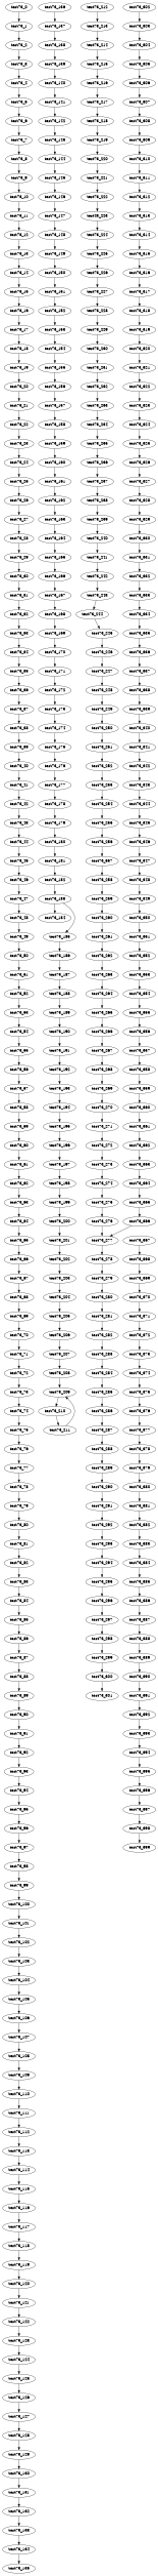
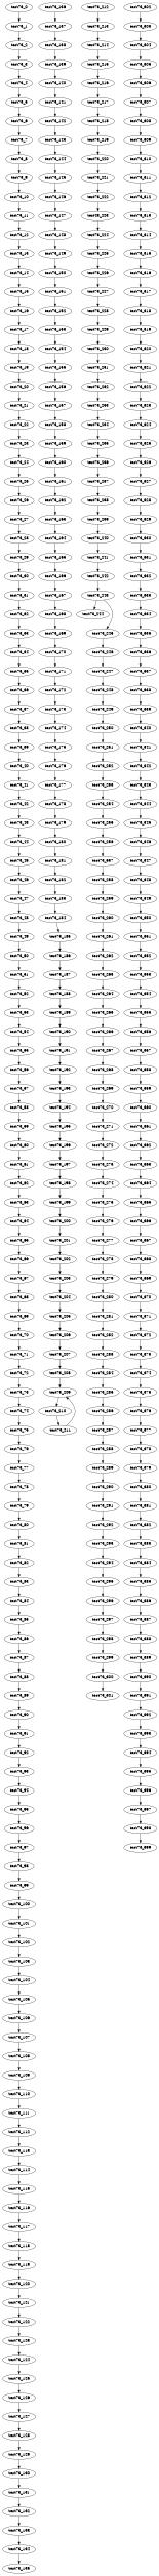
  digraph {
    test73_0
    test73_1
    test73_2
    test73_3
    test73_4
    test73_5
    test73_6
    test73_7
    test73_8
    test73_9
    test73_10
    test73_11
    test73_12
    test73_13
    test73_14
    test73_15
    test73_16
    test73_17
    test73_18
    test73_19
    test73_20
    test73_21
    test73_22
    test73_23
    test73_24
    test73_25
    test73_26
    test73_27
    test73_28
    test73_29
    test73_30
    test73_31
    test73_32
    test73_33
    test73_34
    test73_35
    test73_36
    test73_37
    test73_38
    test73_39
    test73_40
    test73_41
    test73_42
    test73_43
    test73_44
    test73_45
    test73_46
    test73_47
    test73_48
    test73_49
    test73_50
    test73_51
    test73_52
    test73_53
    test73_54
    test73_55
    test73_56
    test73_57
    test73_58
    test73_59
    test73_60
    test73_61
    test73_62
    test73_63
    test73_64
    test73_65
    test73_66
    test73_67
    test73_68
    test73_69
    test73_70
    test73_71
    test73_72
    test73_73
    test73_74
    test73_75
    test73_76
    test73_77
    test73_78
    test73_79
    test73_80
    test73_81
    test73_82
    test73_83
    test73_84
    test73_85
    test73_86
    test73_87
    test73_88
    test73_89
    test73_90
    test73_91
    test73_92
    test73_93
    test73_94
    test73_95
    test73_96
    test73_97
    test73_98
    test73_99
    test73_100
    test73_101
    test73_102
    test73_103
    test73_104
    test73_105
    test73_106
    test73_107
    test73_108
    test73_109
    test73_110
    test73_111
    test73_112
    test73_113
    test73_114
    test73_115
    test73_116
    test73_117
    test73_118
    test73_119
    test73_120
    test73_121
    test73_122
    test73_123
    test73_124
    test73_125
    test73_126
    test73_127
    test73_128
    test73_129
    test73_130
    test73_131
    test73_132
    test73_133
    test73_134
    test73_135
    test73_136
    test73_137
    test73_138
    test73_139
    test73_140
    test73_141
    test73_142
    test73_143
    test73_144
    test73_145
    test73_146
    test73_147
    test73_148
    test73_149
    test73_150
    test73_151
    test73_152
    test73_153
    test73_154
    test73_155
    test73_156
    test73_157
    test73_158
    test73_159
    test73_160
    test73_161
    test73_162
    test73_163
    test73_164
    test73_165
    test73_166
    test73_167
    test73_168
    test73_169
    test73_170
    test73_171
    test73_172
    test73_173
    test73_174
    test73_175
    test73_176
    test73_177
    test73_178
    test73_179
    test73_180
    test73_181
    test73_182
    test73_183
    test73_184
    test73_185
    test73_186
    test73_187
    test73_188
    test73_189
    test73_190
    test73_191
    test73_192
    test73_193
    test73_194
    test73_195
    test73_196
    test73_197
    test73_198
    test73_199
    test73_200
    test73_201
    test73_202
    test73_203
    test73_204
    test73_205
    test73_206
    test73_207
    test73_208
    test73_209
    test73_210
    test73_211
    test73_212
    test73_213
    test73_214
    test73_215
    test73_216
    test73_217
    test73_218
    test73_219
    test73_220
    test73_221
    test73_222
    n224 [label=test43_223]
    test73_224
    test73_225
    test73_226
    test73_227
    test73_228
    test73_229
    test73_230
    test73_231
    test73_232
    test73_233
    test73_234
    test73_235
    test73_236
    test73_237
    test73_238
    test73_239
    test73_240
    test73_241
    test73_242
    test73_243
    test73_244
    test73_245
    test73_246
    test73_247
    test73_248
    test73_249
    test73_250
    test73_251
    test73_252
    test73_253
    test73_254
    test73_255
    test73_256
    n258 [label=test73_557]
    test73_258
    test73_259
    test73_260
    test73_261
    test73_262
    test73_263
    test73_264
    test73_265
    test73_266
    test73_267
    test73_268
    test73_269
    test73_270
    test73_271
    test73_272
    test73_273
    test73_274
    test73_275
    test73_276
    test73_277
    test73_278
    test73_279
    test73_280
    test73_281
    test73_282
    test73_283
    test73_284
    test73_285
    test73_286
    test73_287
    test73_288
    test73_289
    test73_290
    test73_291
    test73_292
    test73_293
    test73_294
    test73_295
    test73_296
    test73_297
    test73_298
    test73_299
    test73_300
    test73_301
    test73_302
    test73_303
    test73_304
    test73_305
    test73_306
    test73_307
    test73_308
    test73_309
    test73_310
    test73_311
    test73_312
    test73_313
    test73_314
    test73_315
    test73_316
    test73_317
    test73_318
    test73_319
    test73_320
    test73_321
    test73_322
    test73_323
    test73_324
    test73_325
    test73_326
    test73_327
    test73_328
    test73_329
    test73_330
    test73_331
    test73_332
    test73_333
    test73_334
    test73_335
    test73_336
    test73_337
    test73_338
    test73_339
    test73_340
    test73_341
    test73_342
    test73_343
    test73_344
    test73_345
    test73_346
    test73_347
    test73_348
    test73_349
    test73_350
    test73_351
    test73_352
    test73_353
    test73_354
    test73_355
    test73_356
    test73_357
    test73_358
    test73_359
    test73_360
    test73_361
    test73_362
    test73_363
    test73_364
    test73_365
    test73_366
    test73_367
    test73_368
    test73_369
    test73_370
    test73_371
    test73_372
    test73_373
    test73_374
    test73_375
    test73_376
    test73_377
    test73_378
    test73_379
    test73_380
    test73_381
    test73_382
    test73_383
    test73_384
    test73_385
    test73_386
    test73_387
    test73_388
    test73_389
    test73_390
    test73_391
    test73_392
    test73_393
    test73_394
    test73_395
    test73_396
    test73_397
    test73_398
    test73_399
    test73_0 -> test73_1
    test73_1 -> test73_2
    test73_2 -> test73_3
    test73_3 -> test73_4
    test73_4 -> test73_5
    test73_5 -> test73_6
    test73_6 -> test73_7
    test73_7 -> test73_8
    test73_8 -> test73_9
    test73_9 -> test73_10
    test73_10 -> test73_11
    test73_11 -> test73_12
    test73_12 -> test73_13
    test73_13 -> test73_14
    test73_14 -> test73_15
    test73_15 -> test73_16
    test73_16 -> test73_17
    test73_17 -> test73_18
    test73_18 -> test73_19
    test73_19 -> test73_20
    test73_20 -> test73_21
    test73_21 -> test73_22
    test73_22 -> test73_23
    test73_23 -> test73_24
    test73_24 -> test73_25
    test73_25 -> test73_26
    test73_26 -> test73_27
    test73_27 -> test73_28
    test73_28 -> test73_29
    test73_29 -> test73_30
    test73_30 -> test73_31
    test73_31 -> test73_32
    test73_32 -> test73_33
    test73_33 -> test73_34
    test73_34 -> test73_35
    test73_35 -> test73_36
    test73_36 -> test73_37
    test73_37 -> test73_38
    test73_38 -> test73_39
    test73_39 -> test73_40
    test73_40 -> test73_41
    test73_41 -> test73_42
    test73_42 -> test73_43
    test73_43 -> test73_44
    test73_44 -> test73_45
    test73_45 -> test73_46
    test73_46 -> test73_47
    test73_47 -> test73_48
    test73_48 -> test73_49
    test73_49 -> test73_50
    test73_50 -> test73_51
    test73_51 -> test73_52
    test73_52 -> test73_53
    test73_53 -> test73_54
    test73_54 -> test73_55
    test73_55 -> test73_56
    test73_56 -> test73_57
    test73_57 -> test73_58
    test73_58 -> test73_59
    test73_59 -> test73_60
    test73_60 -> test73_61
    test73_61 -> test73_62
    test73_62 -> test73_63
    test73_63 -> test73_64
    test73_64 -> test73_65
    test73_65 -> test73_66
    test73_66 -> test73_67
    test73_67 -> test73_68
    test73_68 -> test73_69
    test73_69 -> test73_70
    test73_70 -> test73_71
    test73_71 -> test73_72
    test73_72 -> test73_73
    test73_73 -> test73_74
    test73_74 -> test73_75
    test73_75 -> test73_76
    test73_76 -> test73_77
    test73_77 -> test73_78
    test73_78 -> test73_79
    test73_79 -> test73_80
    test73_80 -> test73_81
    test73_81 -> test73_82
    test73_82 -> test73_83
    test73_83 -> test73_84
    test73_84 -> test73_85
    test73_85 -> test73_86
    test73_86 -> test73_87
    test73_87 -> test73_88
    test73_88 -> test73_89
    test73_89 -> test73_90
    test73_90 -> test73_91
    test73_91 -> test73_92
    test73_92 -> test73_93
    test73_93 -> test73_94
    test73_94 -> test73_95
    test73_95 -> test73_96
    test73_96 -> test73_97
    test73_97 -> test73_98
    test73_98 -> test73_99
    test73_99 -> test73_100
    test73_100 -> test73_101
    test73_101 -> test73_102
    test73_102 -> test73_103
    test73_103 -> test73_104
    test73_104 -> test73_105
    test73_105 -> test73_106
    test73_106 -> test73_107
    test73_107 -> test73_108
    test73_108 -> test73_109
    test73_109 -> test73_110
    test73_110 -> test73_111
    test73_111 -> test73_112
    test73_112 -> test73_113
    test73_113 -> test73_114
    test73_114 -> test73_115
    test73_115 -> test73_116
    test73_116 -> test73_117
    test73_117 -> test73_118
    test73_118 -> test73_119
    test73_119 -> test73_120
    test73_120 -> test73_121
    test73_121 -> test73_122
    test73_122 -> test73_123
    test73_123 -> test73_124
    test73_124 -> test73_125
    test73_125 -> test73_126
    test73_126 -> test73_127
    test73_127 -> test73_128
    test73_128 -> test73_129
    test73_129 -> test73_130
    test73_130 -> test73_131
    test73_131 -> test73_132
    test73_132 -> test73_133
    test73_133 -> test73_134
    test73_134 -> test73_135
    test73_136 -> test73_137
    test73_137 -> test73_138
    test73_138 -> test73_139
    test73_139 -> test73_140
    test73_140 -> test73_141
    test73_141 -> test73_142
    test73_142 -> test73_143
    test73_143 -> test73_144
    test73_144 -> test73_145
    test73_145 -> test73_146
    test73_146 -> test73_147
    test73_147 -> test73_148
    test73_148 -> test73_149
    test73_149 -> test73_150
    test73_150 -> test73_151
    test73_151 -> test73_152
    test73_152 -> test73_153
    test73_153 -> test73_154
    test73_154 -> test73_155
    test73_155 -> test73_156
    test73_156 -> test73_157
    test73_157 -> test73_158
    test73_158 -> test73_159
    test73_159 -> test73_160
    test73_160 -> test73_161
    test73_161 -> test73_162
    test73_162 -> test73_163
    test73_163 -> test73_164
    test73_164 -> test73_165
    test73_165 -> test73_166
    test73_166 -> test73_167
    test73_167 -> test73_168
    test73_168 -> test73_169
    test73_169 -> test73_170
    test73_170 -> test73_171
    test73_171 -> test73_172
    test73_172 -> test73_173
    test73_173 -> test73_174
    test73_174 -> test73_175
    test73_175 -> test73_176
    test73_176 -> test73_177
    test73_177 -> test73_178
    test73_178 -> test73_179
    test73_179 -> test73_180
    test73_180 -> test73_181
    test73_181 -> test73_182
    test73_182 -> test73_183
    test73_183 -> test73_184
-   test73_183 -> test73_185
+   test73_184 -> test73_185
    test73_185 -> test73_186
    test73_186 -> test73_187
    test73_187 -> test73_188
    test73_188 -> test73_189
    test73_189 -> test73_190
    test73_190 -> test73_191
    test73_191 -> test73_192
    test73_192 -> test73_193
    test73_193 -> test73_194
    test73_194 -> test73_195
    test73_195 -> test73_196
    test73_196 -> test73_197
    test73_197 -> test73_198
    test73_198 -> test73_199
    test73_199 -> test73_200
    test73_200 -> test73_201
    test73_201 -> test73_202
    test73_202 -> test73_203
    test73_203 -> test73_204
    test73_204 -> test73_205
    test73_205 -> test73_206
    test73_206 -> test73_207
    test73_207 -> test73_208
    test73_208 -> test73_209
    test73_209 -> test73_210
    test73_210 -> test73_211
    test73_211 -> test73_209
    test73_212 -> test73_213
    test73_213 -> test73_214
    test73_214 -> test73_215
    test73_215 -> test73_216
    test73_216 -> test73_217
    test73_217 -> test73_218
    test73_218 -> test73_219
    test73_219 -> test73_220
    test73_220 -> test73_221
    test73_221 -> test73_222
    test73_222 -> n224
    n224 -> test73_224
    test73_224 -> test73_225
    test73_225 -> test73_226
    test73_226 -> test73_227
    test73_227 -> test73_228
    test73_228 -> test73_229
    test73_229 -> test73_230
    test73_230 -> test73_231
    test73_231 -> test73_232
    test73_232 -> test73_233
    test73_233 -> test73_234
    test73_234 -> test73_235
    test73_235 -> test73_236
    test73_236 -> test73_237
    test73_237 -> test73_238
    test73_238 -> test73_239
    test73_239 -> test73_240
    test73_240 -> test73_241
    test73_241 -> test73_242
    test73_242 -> test73_243
    test73_243 -> test73_244
-   test73_244 -> test73_245
+   test73_243 -> test73_245
    test73_245 -> test73_246
    test73_246 -> test73_247
    test73_247 -> test73_248
    test73_248 -> test73_249
    test73_249 -> test73_250
    test73_250 -> test73_251
    test73_251 -> test73_252
    test73_252 -> test73_253
    test73_253 -> test73_254
    test73_254 -> test73_255
    test73_255 -> test73_256
    test73_256 -> n258
    n258 -> test73_258
    test73_258 -> test73_259
    test73_259 -> test73_260
    test73_260 -> test73_261
    test73_261 -> test73_262
    test73_262 -> test73_263
    test73_263 -> test73_264
    test73_264 -> test73_265
    test73_265 -> test73_266
    test73_266 -> test73_267
    test73_267 -> test73_268
    test73_268 -> test73_269
    test73_269 -> test73_270
    test73_270 -> test73_271
    test73_271 -> test73_272
    test73_272 -> test73_273
    test73_273 -> test73_274
    test73_274 -> test73_275
    test73_275 -> test73_276
    test73_276 -> test73_277
    test73_277 -> test73_278
    test73_278 -> test73_279
    test73_279 -> test73_280
    test73_280 -> test73_281
    test73_281 -> test73_282
    test73_282 -> test73_283
    test73_283 -> test73_284
    test73_284 -> test73_285
    test73_285 -> test73_286
    test73_286 -> test73_287
    test73_287 -> test73_288
    test73_288 -> test73_289
    test73_289 -> test73_290
    test73_290 -> test73_291
    test73_291 -> test73_292
    test73_292 -> test73_293
    test73_293 -> test73_294
    test73_294 -> test73_295
    test73_295 -> test73_296
    test73_296 -> test73_297
    test73_297 -> test73_298
    test73_298 -> test73_299
    test73_299 -> test73_300
    test73_300 -> test73_301
    test73_302 -> test73_303
    test73_303 -> test73_304
    test73_304 -> test73_305
    test73_305 -> test73_306
    test73_306 -> test73_307
    test73_307 -> test73_308
    test73_308 -> test73_309
    test73_309 -> test73_310
    test73_310 -> test73_311
    test73_311 -> test73_312
    test73_312 -> test73_313
    test73_313 -> test73_314
    test73_314 -> test73_315
    test73_315 -> test73_316
    test73_316 -> test73_317
    test73_317 -> test73_318
    test73_318 -> test73_319
    test73_319 -> test73_320
    test73_320 -> test73_321
    test73_321 -> test73_322
    test73_322 -> test73_323
    test73_323 -> test73_324
    test73_324 -> test73_325
    test73_325 -> test73_326
    test73_326 -> test73_327
    test73_327 -> test73_328
    test73_328 -> test73_329
    test73_329 -> test73_330
    test73_330 -> test73_331
    test73_331 -> test73_332
    test73_332 -> test73_333
    test73_333 -> test73_334
    test73_334 -> test73_335
    test73_335 -> test73_336
    test73_336 -> test73_337
    test73_337 -> test73_338
    test73_338 -> test73_339
    test73_339 -> test73_340
    test73_340 -> test73_341
    test73_341 -> test73_342
    test73_342 -> test73_343
    test73_343 -> test73_344
    test73_344 -> test73_345
    test73_345 -> test73_346
    test73_346 -> test73_347
    test73_347 -> test73_348
    test73_348 -> test73_349
    test73_349 -> test73_350
    test73_350 -> test73_351
    test73_351 -> test73_352
    test73_352 -> test73_353
    test73_353 -> test73_354
    test73_354 -> test73_355
    test73_355 -> test73_356
    test73_356 -> test73_357
    test73_357 -> test73_358
    test73_358 -> test73_359
    test73_359 -> test73_360
    test73_360 -> test73_361
    test73_361 -> test73_362
    test73_362 -> test73_363
    test73_363 -> test73_364
    test73_364 -> test73_365
    test73_365 -> test73_366
-   test73_366 -> test73_277
+   test73_366 -> test73_367
    test73_367 -> test73_368
    test73_368 -> test73_369
    test73_369 -> test73_370
    test73_370 -> test73_371
    test73_371 -> test73_372
    test73_372 -> test73_373
    test73_373 -> test73_374
    test73_374 -> test73_375
    test73_375 -> test73_376
    test73_376 -> test73_377
    test73_377 -> test73_378
    test73_378 -> test73_379
    test73_379 -> test73_380
    test73_380 -> test73_381
    test73_381 -> test73_382
    test73_382 -> test73_383
    test73_383 -> test73_384
    test73_384 -> test73_385
    test73_385 -> test73_386
    test73_386 -> test73_387
    test73_387 -> test73_388
    test73_388 -> test73_389
    test73_389 -> test73_390
    test73_390 -> test73_391
    test73_391 -> test73_392
    test73_392 -> test73_393
    test73_393 -> test73_394
    test73_394 -> test73_395
    test73_395 -> test73_396
    test73_396 -> test73_397
    test73_397 -> test73_398
    test73_398 -> test73_399
  }
